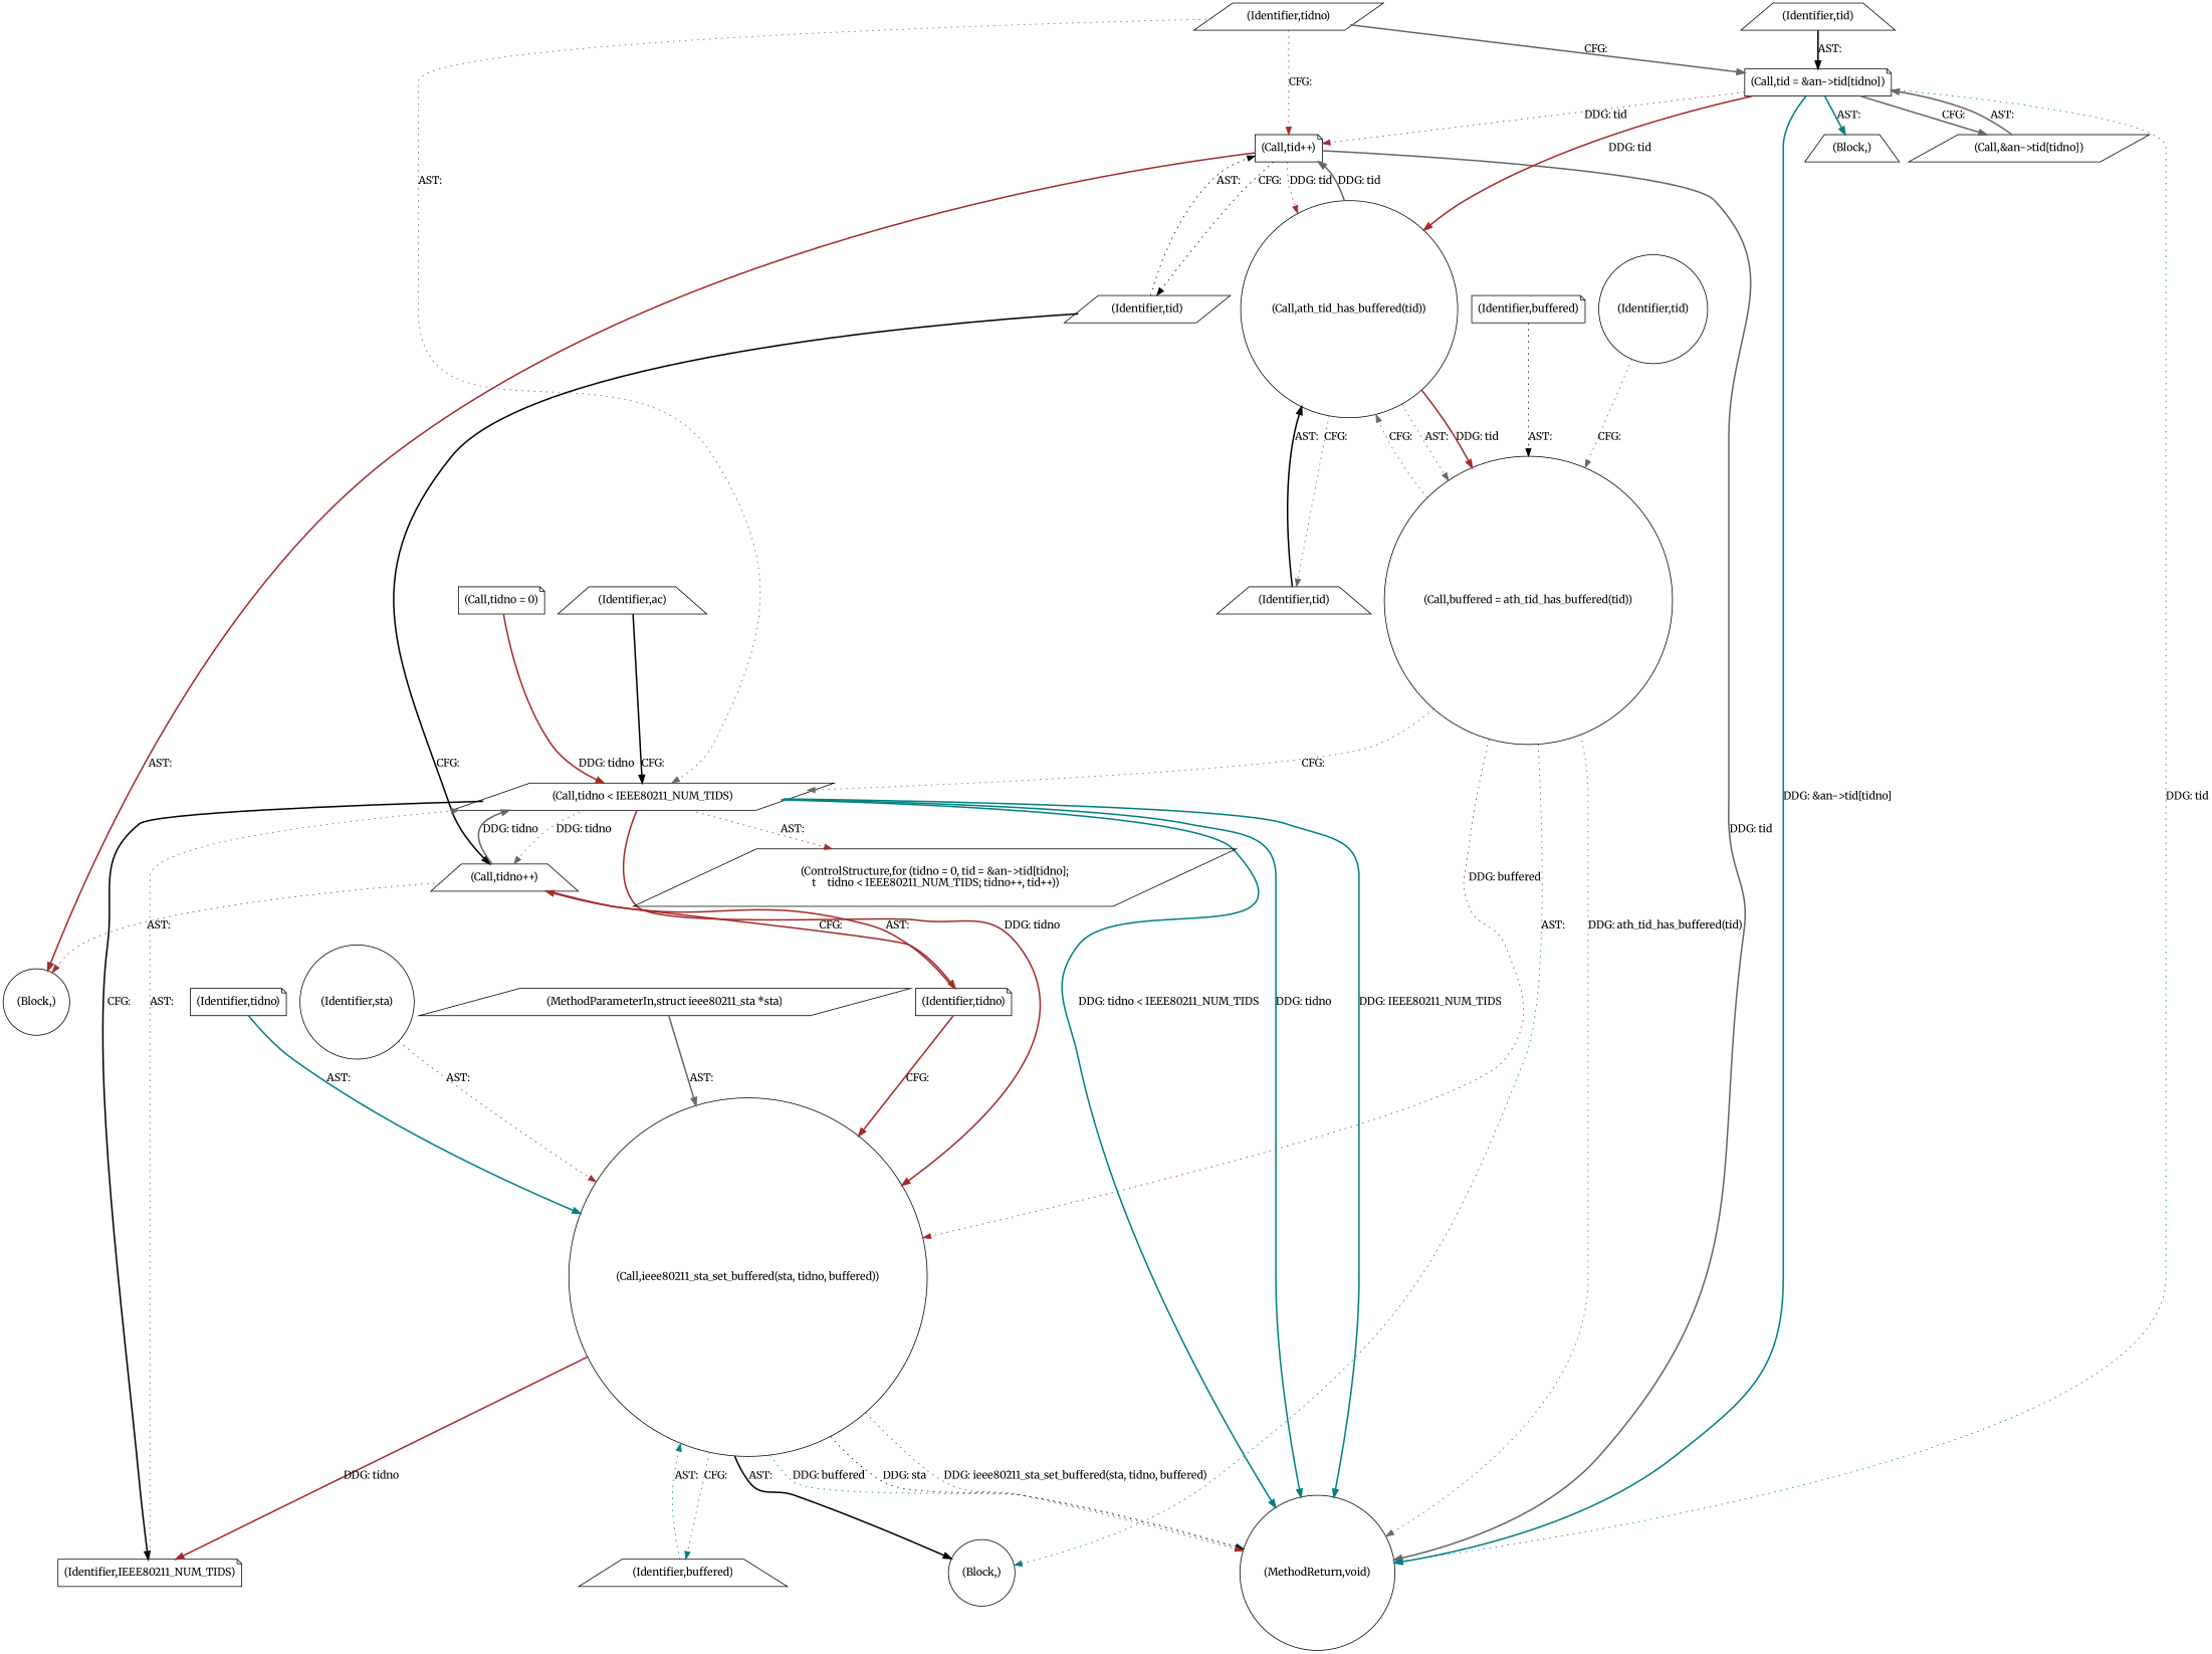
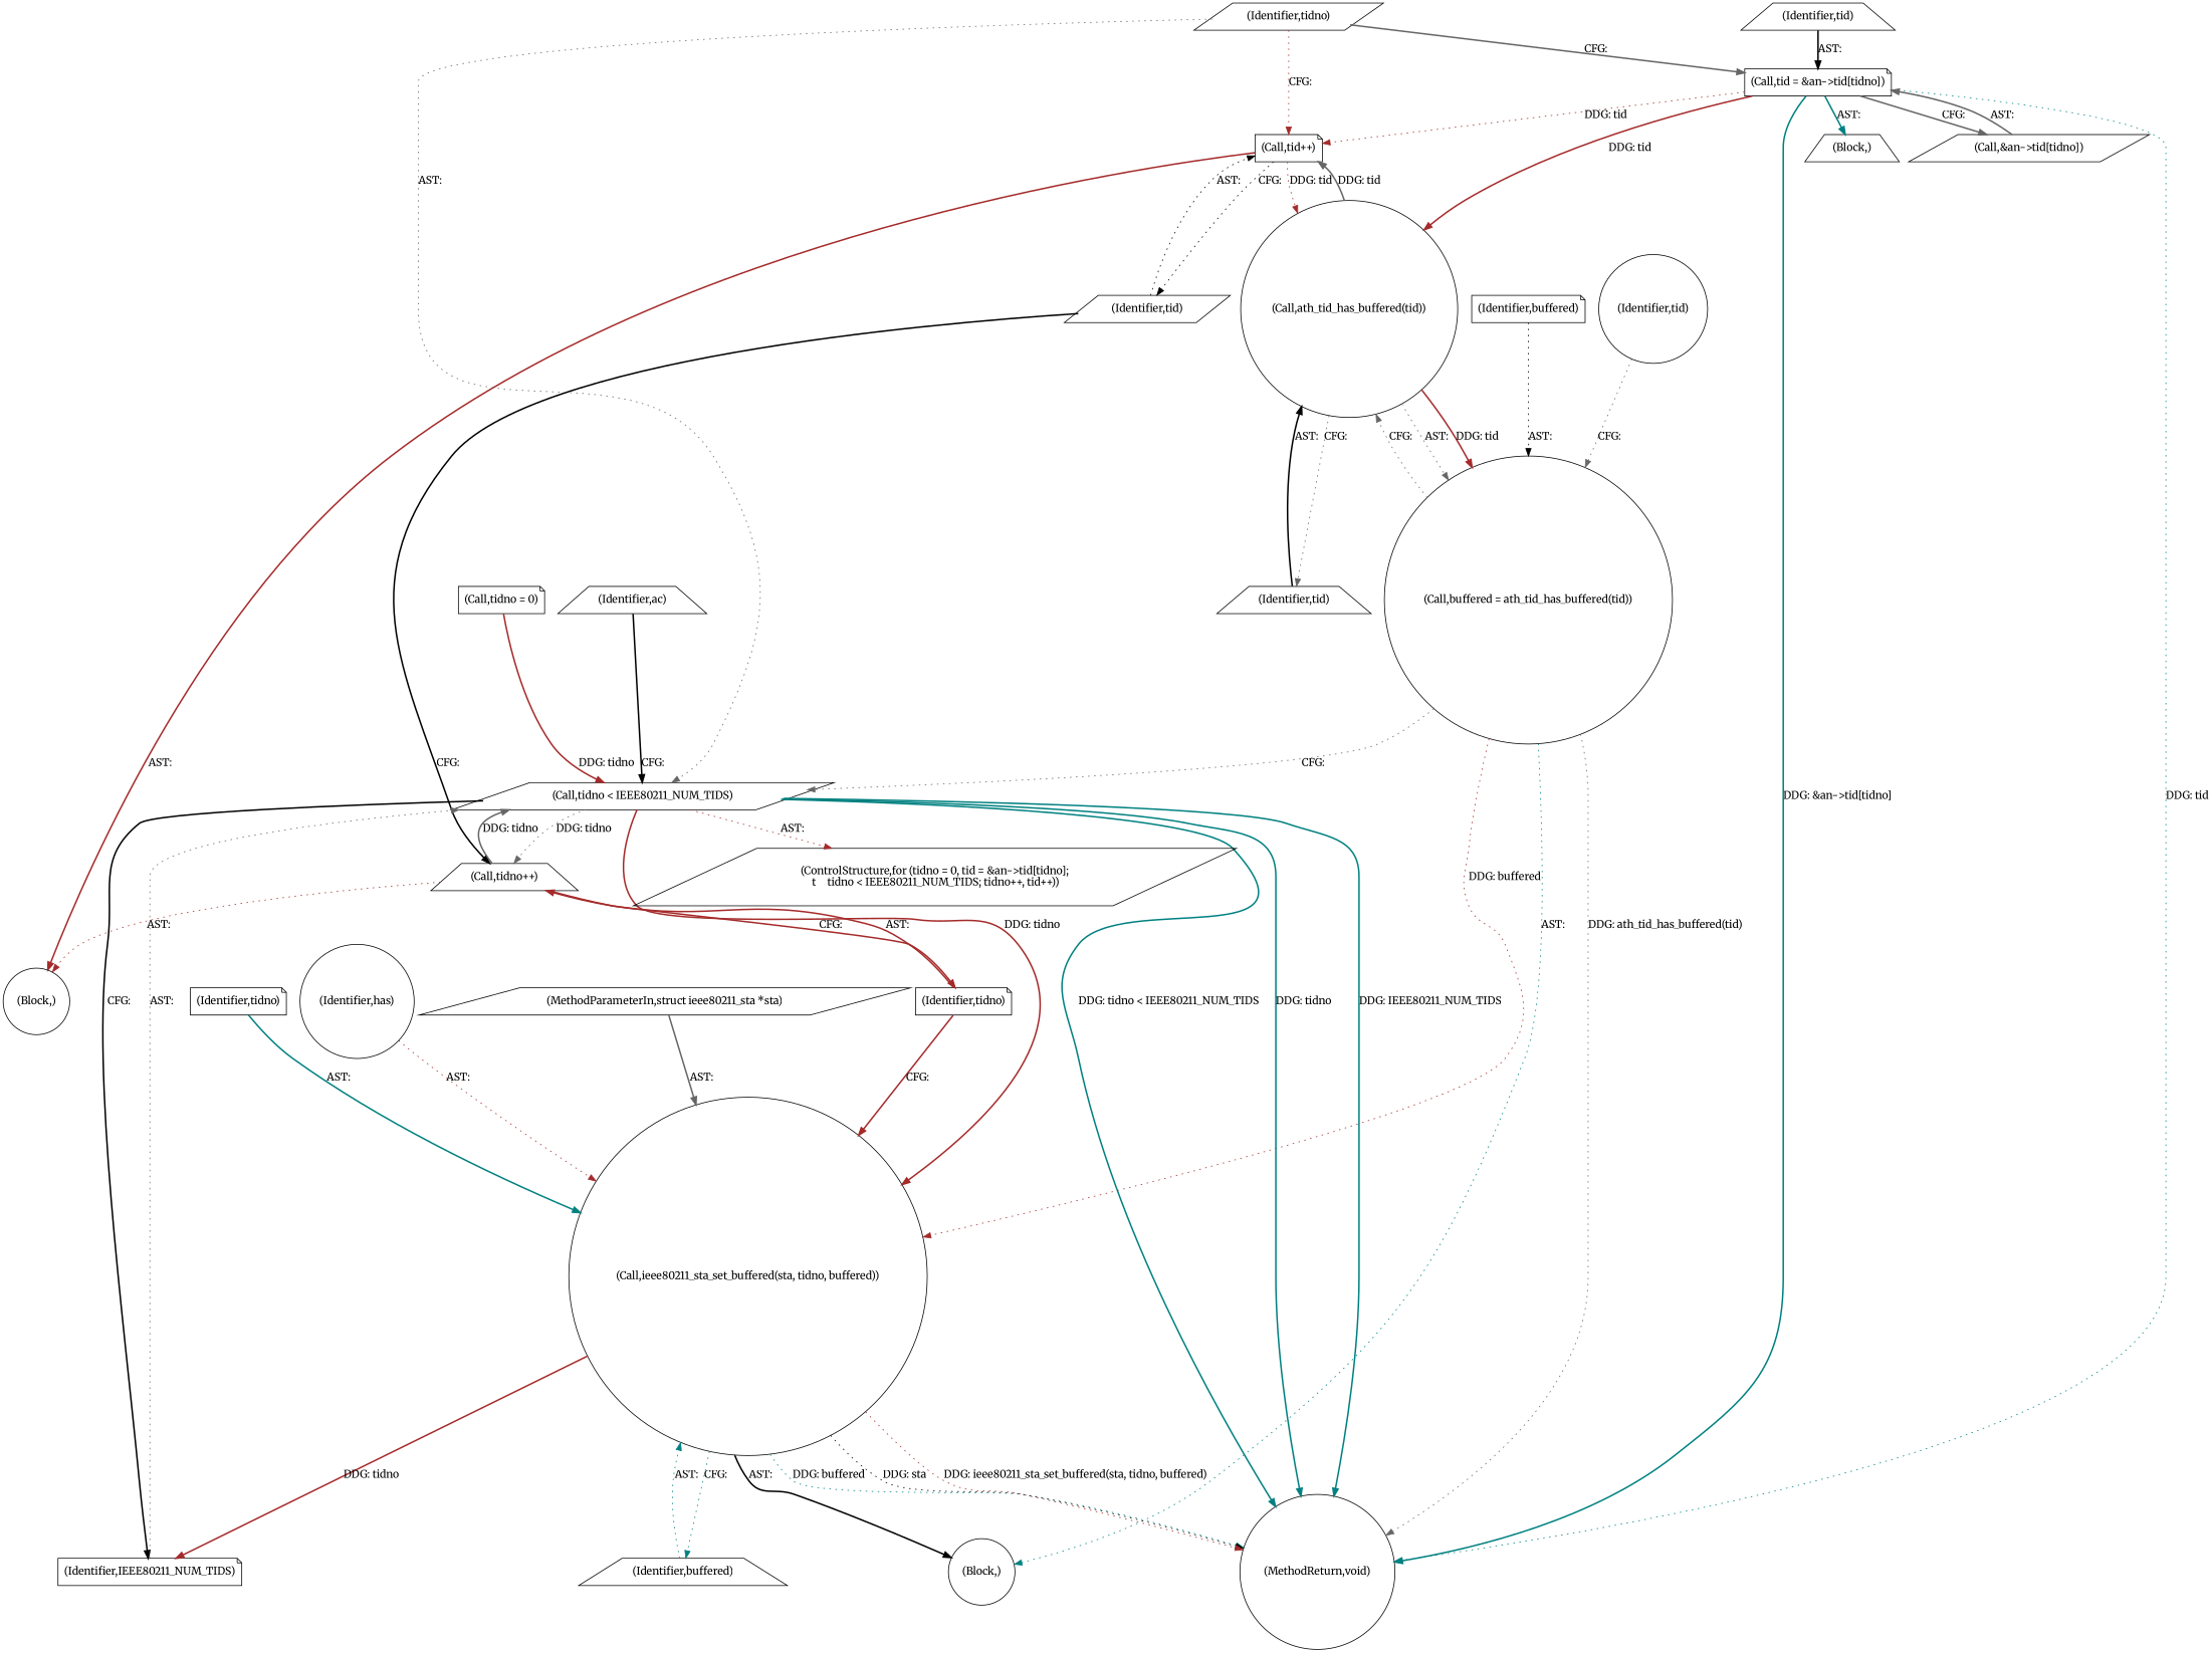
  digraph {
    fontname=Merriweather
    node [fontname=Merriweather shape=circle]
    edge [color=brown fontname=Merriweather style=bold]
    n1 [label="(Call,tid++)" shape=note]
    n2 [label="(Call,ath_tid_has_buffered(tid))"]
    n3 [label="(MethodReturn,void)"]
    n4 [label="(Identifier,tid)" shape=parallelogram]
    n5 [label="(Block,)"]
    n6 [label="(Call,buffered = ath_tid_has_buffered(tid))"]
    n7 [label="(Identifier,tid)" shape=trapezium]
    n8 [label="(Call,tidno++)" shape=trapezium]
    n9 [label="(Call,ieee80211_sta_set_buffered(sta, tidno, buffered))"]
    n10 [label="(Block,)"]
    n11 [label="(Call,tidno < IEEE80211_NUM_TIDS)" shape=parallelogram]
    n12 [label="(Call,tid = &an->tid[tidno])" shape=note]
    n13 [label="(Block,)" shape=trapezium]
    n14 [label="(Call,&an->tid[tidno])" shape=parallelogram]
    n15 [label="(Identifier,buffered)" shape=trapezium]
    n16 [label="(Identifier,IEEE80211_NUM_TIDS)" shape=note]
    n17 [label="(Identifier,tidno)" shape=note]
    n18 [label="(ControlStructure,for (tidno = 0, tid = &an->tid[tidno];\n \t     tidno < IEEE80211_NUM_TIDS; tidno++, tid++))" shape=parallelogram]
    n19 [label="(Identifier,tid)" shape=trapezium]
    n20 [label="(Identifier,buffered)" shape=note]
    n21 [label="(Identifier,tid)"]
    n22 [label="(Identifier,tidno)" shape=note]
-   n23 [label="(Identifier,sta)"]
+   n23 [label="(Identifier,has)"]
    n24 [label="(Identifier,ac)" shape=trapezium]
    n25 [label="(Call,tidno = 0)" shape=note]
    n26 [label="(MethodParameterIn,struct ieee80211_sta *sta)" shape=parallelogram]
    n27 [label="(Identifier,tidno)" shape=parallelogram]
    n1 -> n2 [label="DDG: tid" style=dotted]
-   n1 -> n3 [color=gray40 label="DDG: tid"]
    n1 -> n4 [color=black label="CFG: " style=dotted]
    n1 -> n5 [label="AST: "]
    n2 -> n1 [color=gray40 label="DDG: tid"]
    n2 -> n6 [color=gray40 label="AST: " style=dotted]
    n2 -> n6 [label="DDG: tid"]
    n2 -> n7 [color=gray40 label="CFG: " style=dotted]
    n4 -> n1 [color=black label="AST: " style=dotted]
    n4 -> n8 [color=black label="CFG: "]
    n6 -> n2 [color=gray40 label="CFG: " style=dotted]
    n6 -> n3 [color=gray40 label="DDG: ath_tid_has_buffered(tid)" style=dotted]
    n6 -> n9 [label="DDG: buffered" style=dotted]
    n6 -> n10 [color=teal label="AST: " style=dotted]
    n6 -> n11 [color=gray40 label="CFG: " style=dotted]
    n7 -> n2 [color=black label="AST: "]
    n8 -> n5 [label="AST: " style=dotted]
    n8 -> n11 [color=gray40 label="DDG: tidno"]
    n8 -> n17 [label="CFG: "]
    n9 -> n3 [color=teal label="DDG: buffered" style=dotted]
    n9 -> n3 [color=black label="DDG: sta" style=dotted]
    n9 -> n3 [label="DDG: ieee80211_sta_set_buffered(sta, tidno, buffered)" style=dotted]
    n9 -> n10 [color=black label="AST: "]
    n9 -> n15 [color=teal label="CFG: " style=dotted]
    n9 -> n16 [label="DDG: tidno"]
    n11 -> n3 [color=teal label="DDG: IEEE80211_NUM_TIDS"]
    n11 -> n3 [color=teal label="DDG: tidno < IEEE80211_NUM_TIDS"]
    n11 -> n3 [color=teal label="DDG: tidno"]
    n11 -> n8 [color=gray40 label="DDG: tidno" style=dotted]
    n11 -> n9 [label="DDG: tidno"]
    n11 -> n16 [color=black label="CFG: "]
    n11 -> n18 [label="AST: " style=dotted]
    n12 -> n1 [label="DDG: tid" style=dotted]
    n12 -> n2 [label="DDG: tid"]
    n12 -> n3 [color=teal label="DDG: &an->tid[tidno]"]
    n12 -> n3 [color=teal label="DDG: tid" style=dotted]
    n12 -> n13 [color=teal label="AST: "]
    n12 -> n14 [color=gray40 label="CFG: "]
    n14 -> n12 [color=gray40 label="AST: "]
    n15 -> n9 [color=teal label="AST: " style=dotted]
    n16 -> n11 [color=gray40 label="AST: " style=dotted]
    n17 -> n8 [label="AST: "]
    n17 -> n9 [label="CFG: "]
    n19 -> n12 [color=black label="AST: "]
    n20 -> n6 [color=black label="AST: " style=dotted]
    n21 -> n6 [color=gray40 label="CFG: " style=dotted]
    n22 -> n9 [color=teal label="AST: "]
    n23 -> n9 [label="AST: " style=dotted]
    n24 -> n11 [color=black label="CFG: "]
    n25 -> n11 [label="DDG: tidno"]
    n26 -> n9 [color=gray40 label="AST: "]
    n27 -> n1 [label="CFG: " style=dotted]
    n27 -> n11 [color=gray40 label="AST: " style=dotted]
    n27 -> n12 [color=gray40 label="CFG: "]
  }
